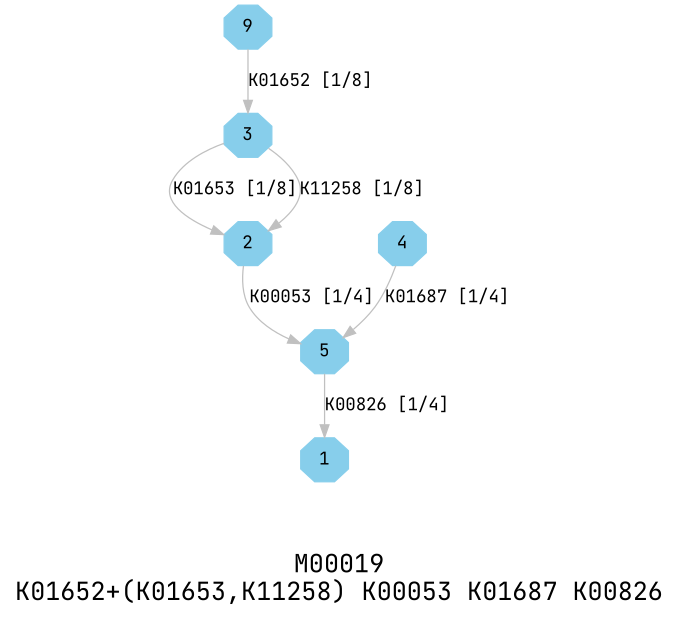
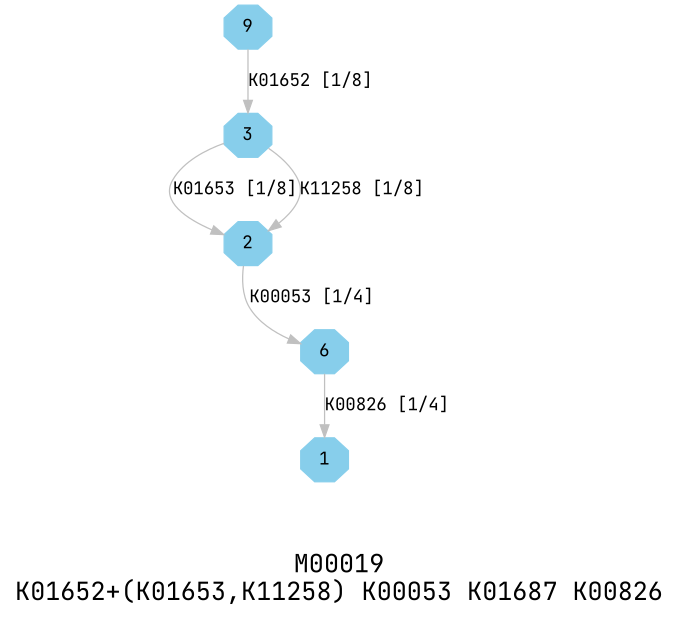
  digraph {
    fontname="JetBrains Mono"
    fontsize=20
    label="M00019\nK01652+(K01653,K11258) K00053 K01687 K00826"
    node [color=skyblue fontname="JetBrains Mono" shape=octagon style=filled]
    edge [color=grey fontname="JetBrains Mono"]
    n1 [height=.3 label=9 width=.3]
    1 [height=.3 width=.3]
    2 [height=.3 width=.3]
    3 [height=.3 width=.3]
-   4 [height=.3 width=.3]
-   5 [height=.3 width=.3]
+   5 [height=.3 width=.3 label=6]
    subgraph sub_1 {
      n1
      1
      2
      3
-     4
      5
    }
    n1 -> 3 [label="K01652 [1/8]"]
    2 -> 5 [label="K00053 [1/4]"]
    3 -> 2 [label="K01653 [1/8]"]
    3 -> 2 [label="K11258 [1/8]"]
-   4 -> 5 [label="K01687 [1/4]"]
    5 -> 1 [label="K00826 [1/4]"]
  }
